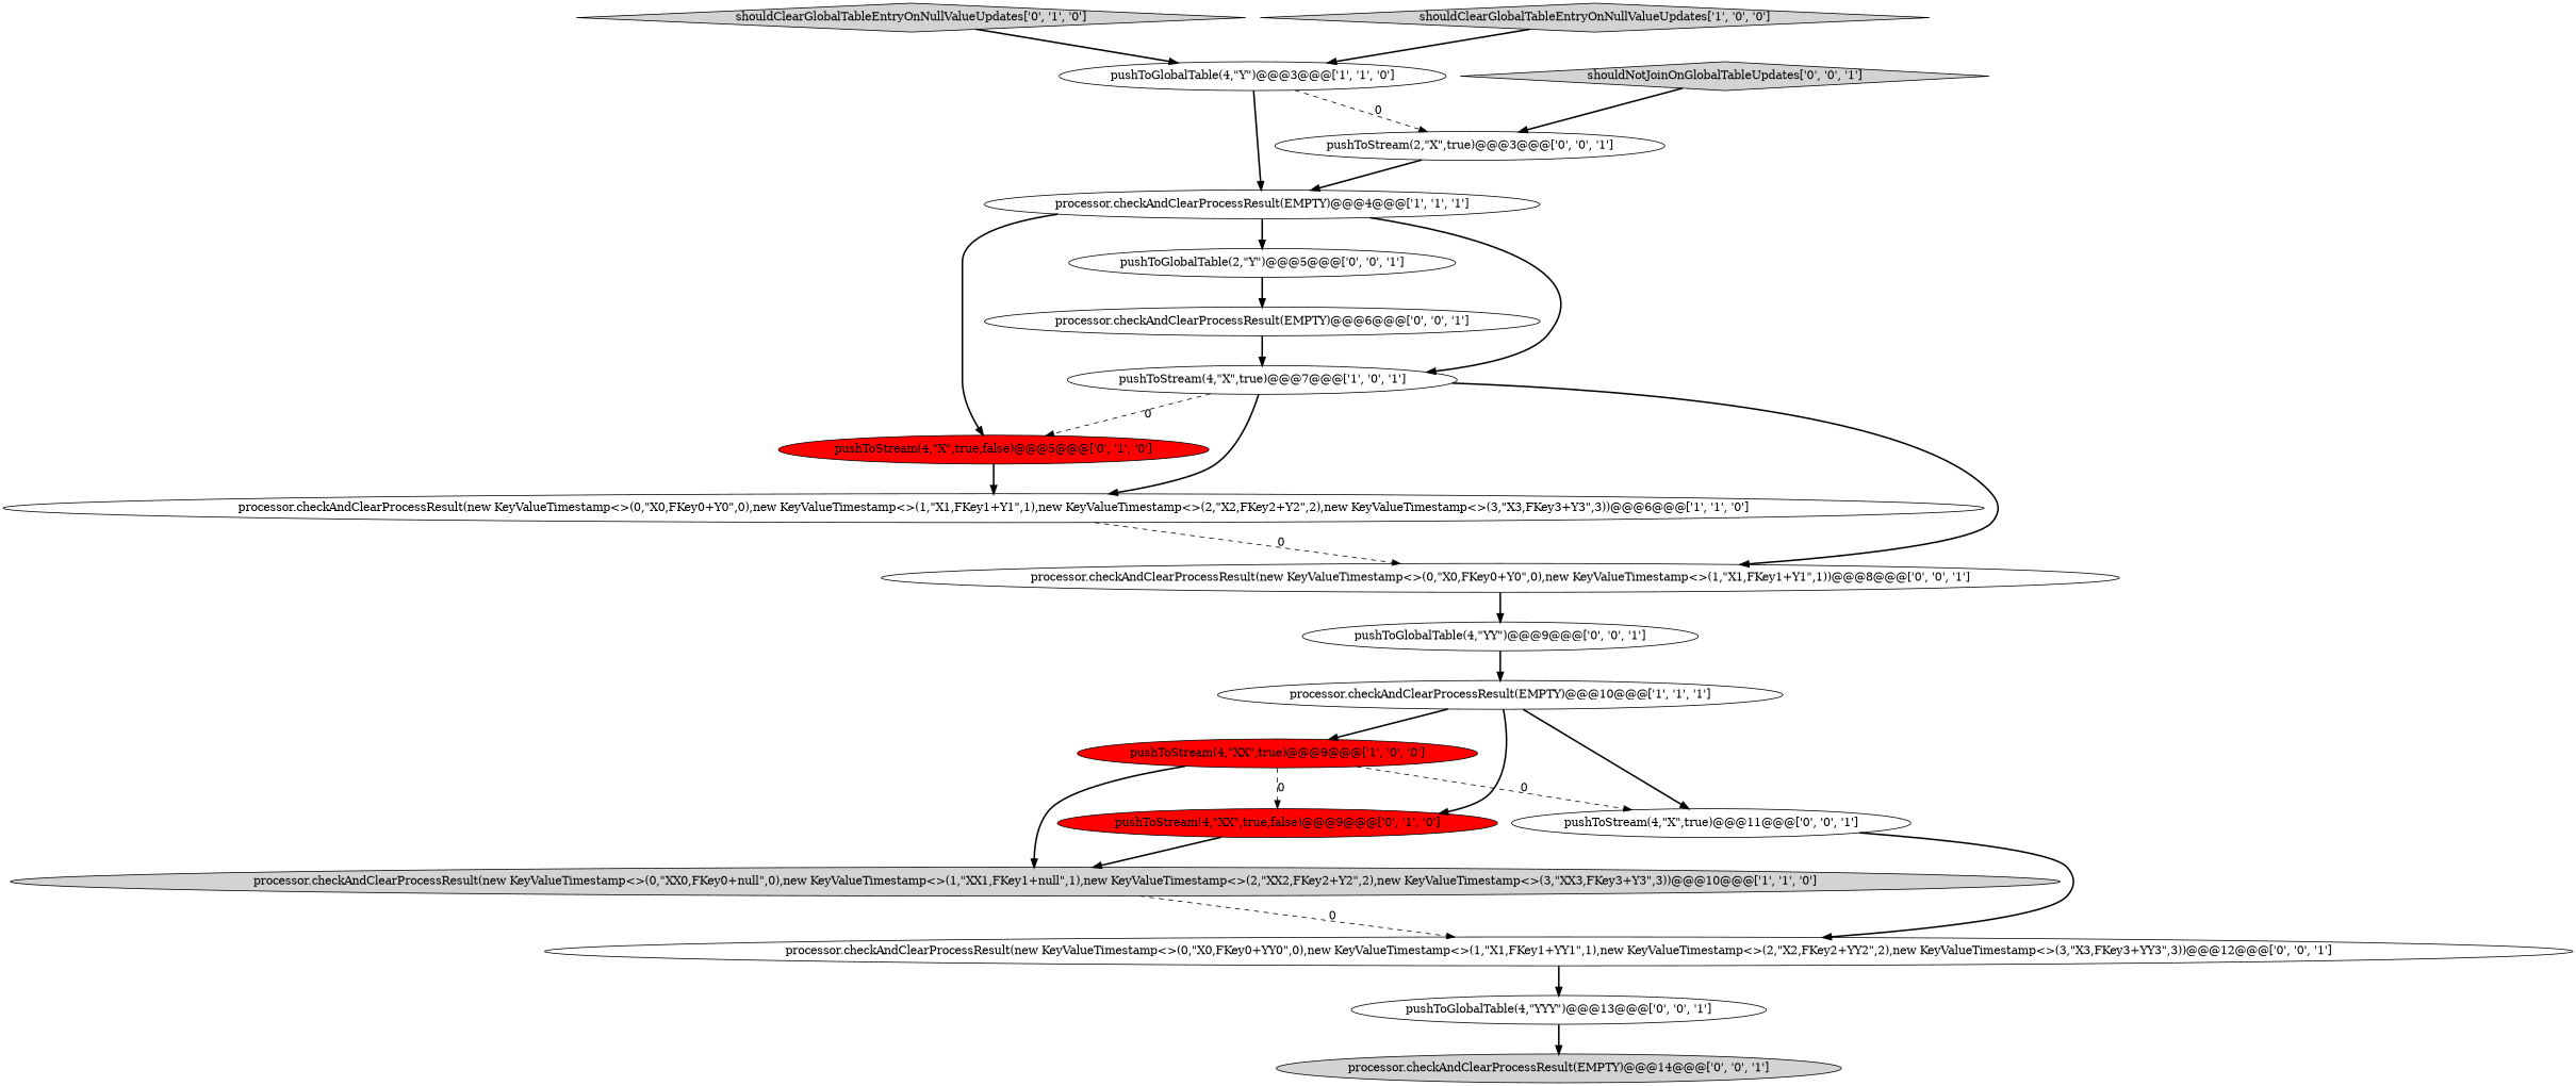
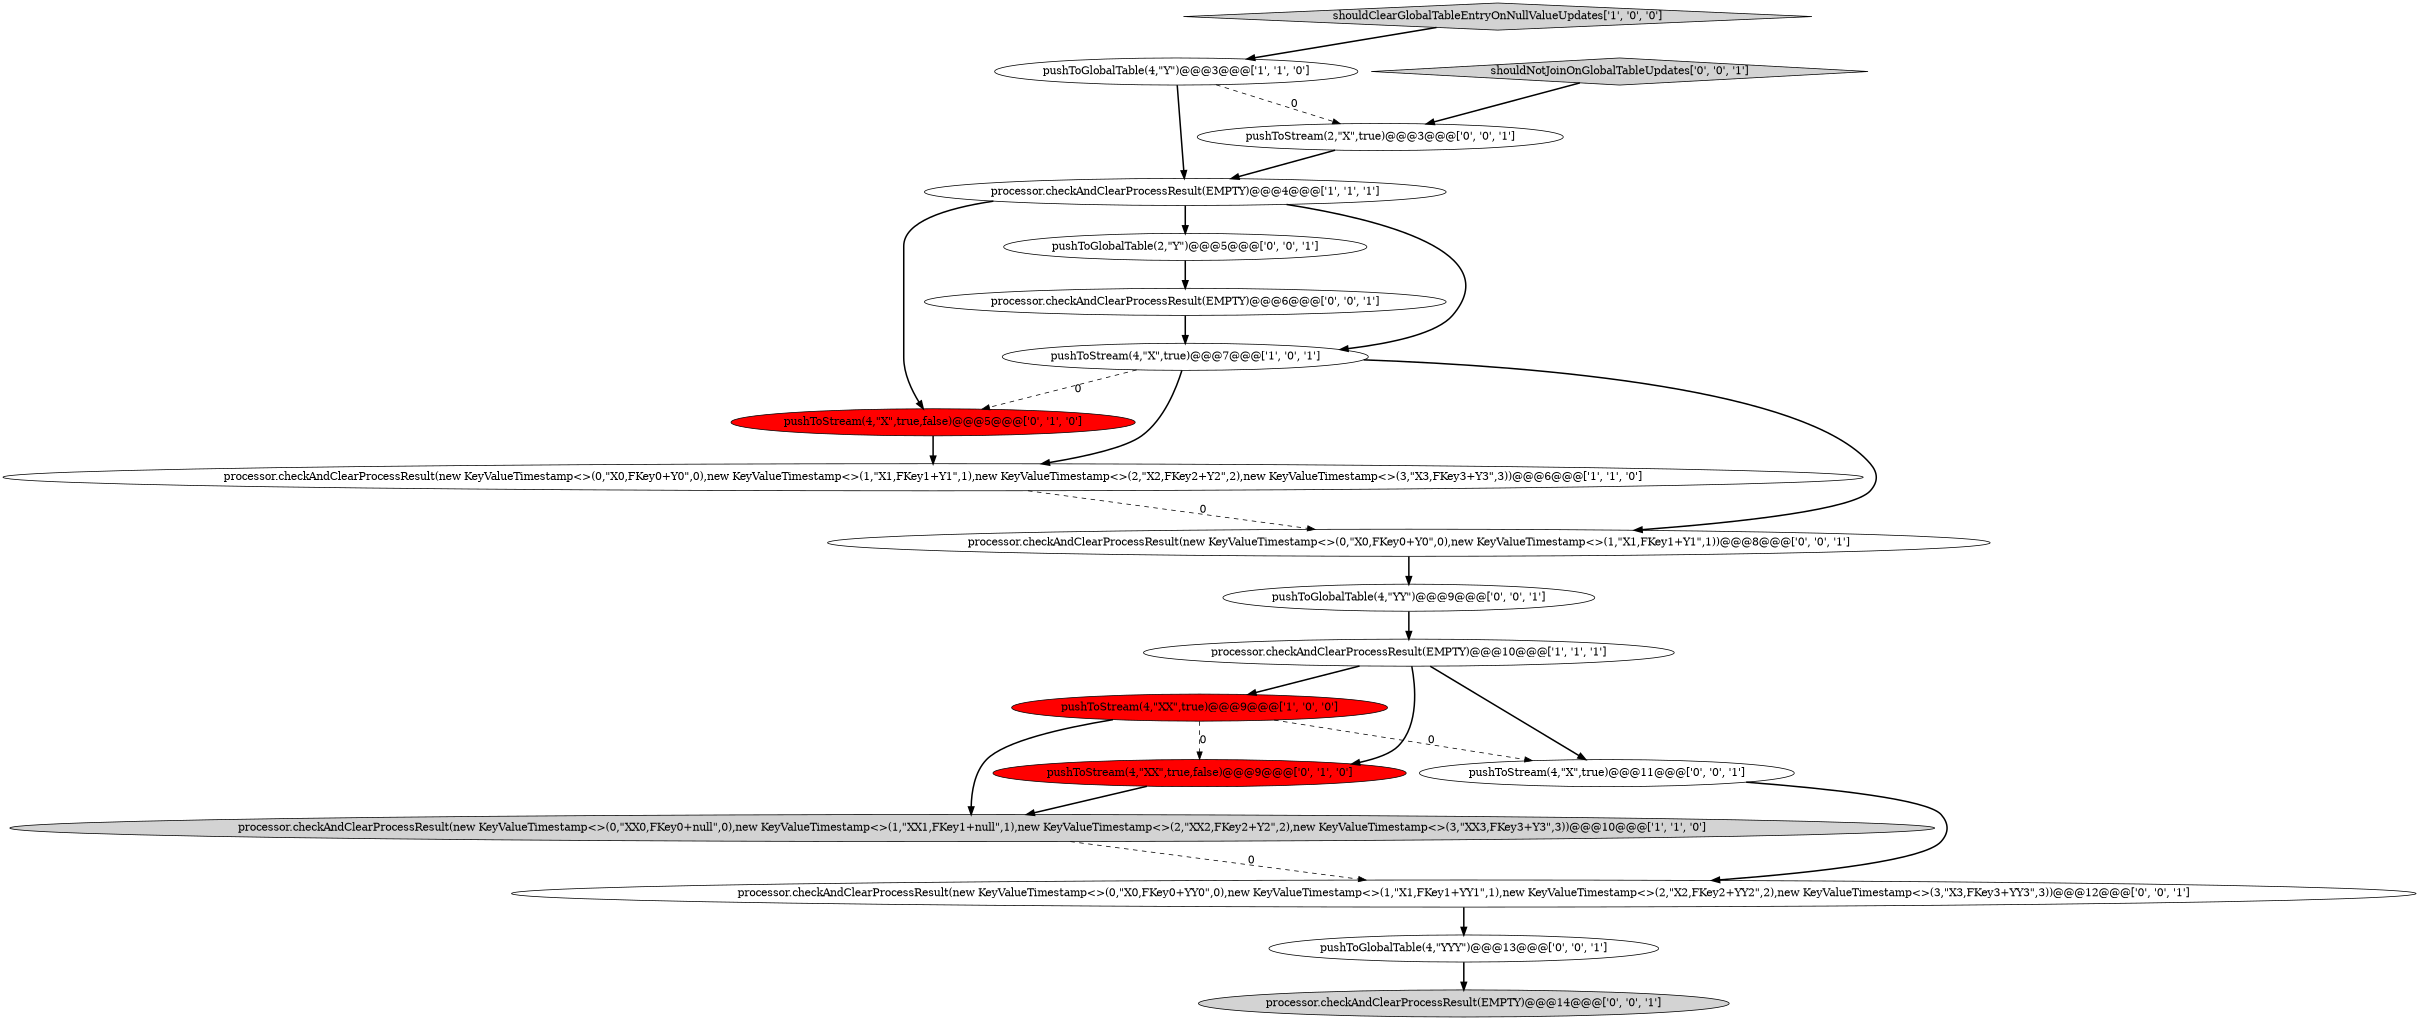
  digraph {
    node [fillcolor=white shape=ellipse style=filled]
    edge [style=bold]
    n1 [fillcolor=red label="pushToStream(4,\"X\",true,false)@@@5@@@['0', '1', '0']"]
    n2 [label="processor.checkAndClearProcessResult(new KeyValueTimestamp<>(0,\"X0,FKey0+Y0\",0),new KeyValueTimestamp<>(1,\"X1,FKey1+Y1\",1),new KeyValueTimestamp<>(2,\"X2,FKey2+Y2\",2),new KeyValueTimestamp<>(3,\"X3,FKey3+Y3\",3))@@@6@@@['1', '1', '0']"]
    n3 [label="processor.checkAndClearProcessResult(new KeyValueTimestamp<>(0,\"X0,FKey0+Y0\",0),new KeyValueTimestamp<>(1,\"X1,FKey1+Y1\",1))@@@8@@@['0', '0', '1']"]
-   n4 [fillcolor=lightgray label="shouldClearGlobalTableEntryOnNullValueUpdates['0', '1', '0']" shape=diamond]
    n5 [label="pushToGlobalTable(4,\"Y\")@@@3@@@['1', '1', '0']"]
    n6 [label="processor.checkAndClearProcessResult(EMPTY)@@@4@@@['1', '1', '1']"]
    n7 [label="pushToStream(2,\"X\",true)@@@3@@@['0', '0', '1']"]
    n8 [fillcolor=lightgray label="processor.checkAndClearProcessResult(new KeyValueTimestamp<>(0,\"XX0,FKey0+null\",0),new KeyValueTimestamp<>(1,\"XX1,FKey1+null\",1),new KeyValueTimestamp<>(2,\"XX2,FKey2+Y2\",2),new KeyValueTimestamp<>(3,\"XX3,FKey3+Y3\",3))@@@10@@@['1', '1', '0']"]
    n9 [label="processor.checkAndClearProcessResult(new KeyValueTimestamp<>(0,\"X0,FKey0+YY0\",0),new KeyValueTimestamp<>(1,\"X1,FKey1+YY1\",1),new KeyValueTimestamp<>(2,\"X2,FKey2+YY2\",2),new KeyValueTimestamp<>(3,\"X3,FKey3+YY3\",3))@@@12@@@['0', '0', '1']"]
    n10 [label="pushToGlobalTable(4,\"YYY\")@@@13@@@['0', '0', '1']"]
    n11 [fillcolor=red label="pushToStream(4,\"XX\",true)@@@9@@@['1', '0', '0']"]
    n12 [fillcolor=red label="pushToStream(4,\"XX\",true,false)@@@9@@@['0', '1', '0']"]
    n13 [label="pushToStream(4,\"X\",true)@@@11@@@['0', '0', '1']"]
    n14 [label="pushToStream(4,\"X\",true)@@@7@@@['1', '0', '1']"]
    n15 [label="pushToGlobalTable(2,\"Y\")@@@5@@@['0', '0', '1']"]
    n16 [label="processor.checkAndClearProcessResult(EMPTY)@@@6@@@['0', '0', '1']"]
    n17 [label="pushToGlobalTable(4,\"YY\")@@@9@@@['0', '0', '1']"]
    n18 [label="processor.checkAndClearProcessResult(EMPTY)@@@10@@@['1', '1', '1']"]
    n19 [fillcolor=lightgray label="processor.checkAndClearProcessResult(EMPTY)@@@14@@@['0', '0', '1']"]
    n20 [fillcolor=lightgray label="shouldNotJoinOnGlobalTableUpdates['0', '0', '1']" shape=diamond]
    n21 [fillcolor=lightgray label="shouldClearGlobalTableEntryOnNullValueUpdates['1', '0', '0']" shape=diamond]
    n1 -> n2
    n2 -> n3 [label=0 style=dashed]
    n3 -> n17
-   n4 -> n5
    n5 -> n6
    n5 -> n7 [label=0 style=dashed]
    n6 -> n1
    n6 -> n14
    n6 -> n15
    n7 -> n6
    n8 -> n9 [label=0 style=dashed]
    n9 -> n10
    n10 -> n19
    n11 -> n8
    n11 -> n12 [label=0 style=dashed]
    n11 -> n13 [label=0 style=dashed]
    n12 -> n8
    n13 -> n9
    n14 -> n1 [label=0 style=dashed]
    n14 -> n2
    n14 -> n3
    n15 -> n16
    n16 -> n14
    n17 -> n18
    n18 -> n11
    n18 -> n12
    n18 -> n13
    n20 -> n7
    n21 -> n5
  }
